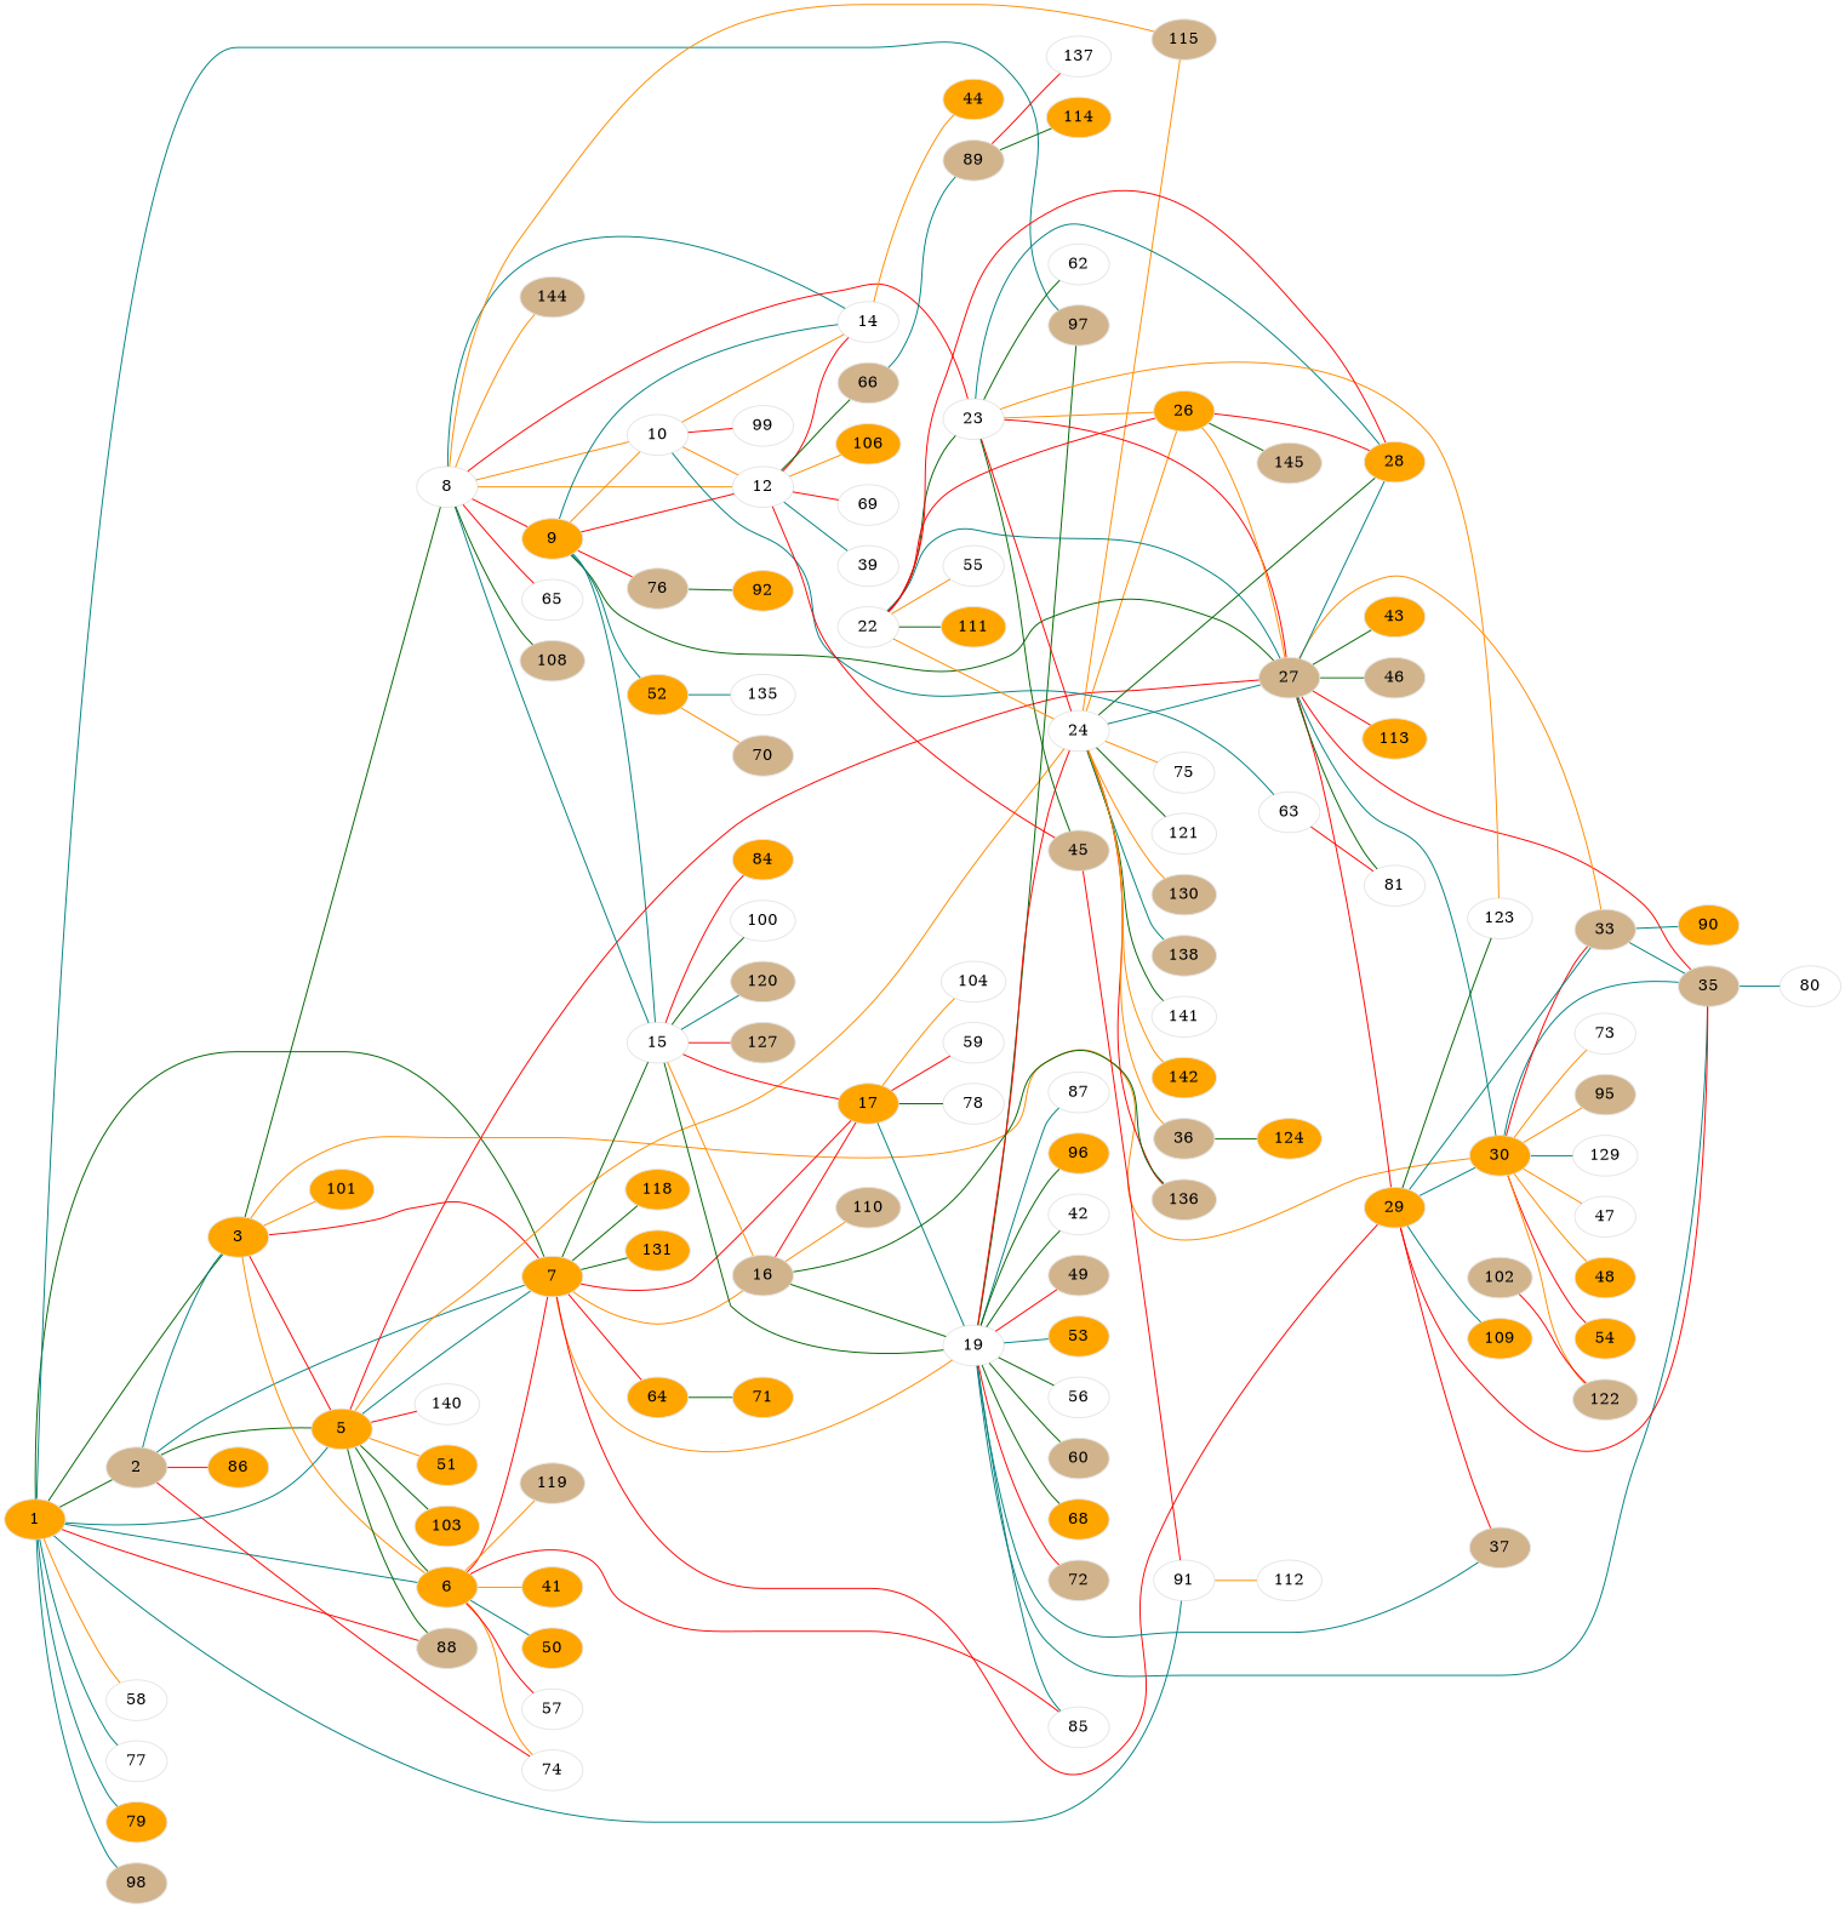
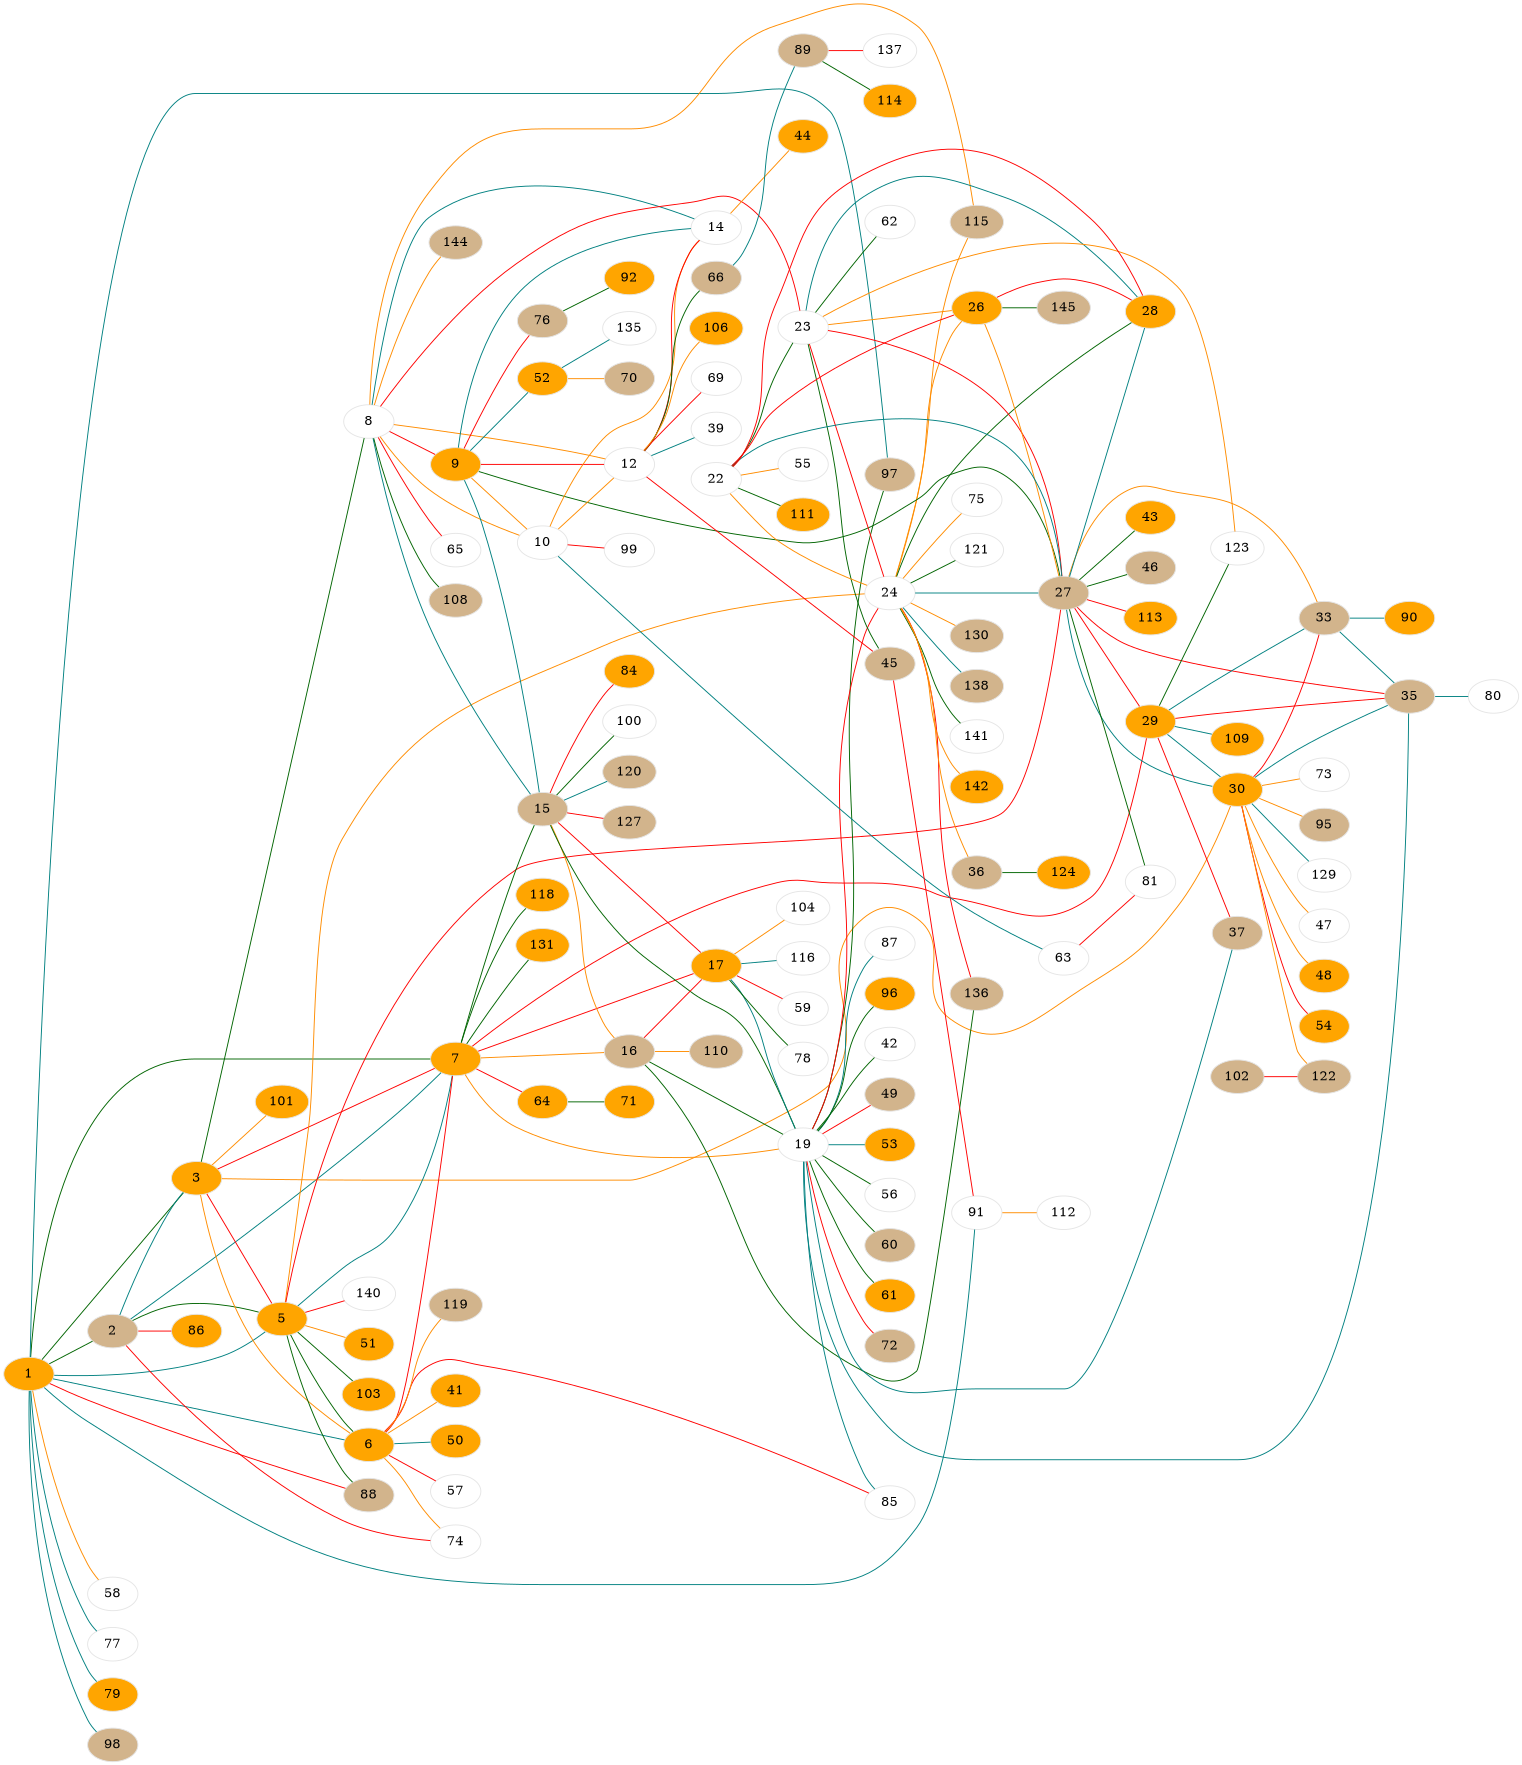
  graph {
    rankdir=LR
    node [color=gray90 fillcolor=white style=filled]
    edge [color=red]
    1 [fillcolor=orange super="+4"]
    2 [fillcolor=tan super="+143"]
    3 [fillcolor=orange super="+133"]
    5 [fillcolor=orange super="+40"]
    6 [fillcolor=orange super="+83"]
    7 [fillcolor=orange super="+18"]
    58
    77 [super="+93"]
    79 [fillcolor=orange]
    88 [fillcolor=tan]
    91
    97 [fillcolor=tan]
    98 [fillcolor=tan]
    86 [fillcolor=orange]
    74
    8 [super="+11"]
    30 [fillcolor=orange super="+34"]
    101 [fillcolor=orange]
    24 [super="+25"]
    27 [fillcolor=tan super="+31"]
    51 [fillcolor=orange]
    103 [fillcolor=orange]
    140
    41 [fillcolor=orange]
    50 [fillcolor=orange]
    57
    85
    119 [fillcolor=tan]
-   15 [super="+20"]
+   15 [fillcolor=tan super="+20"]
    16 [fillcolor=tan super="+105"]
    17 [fillcolor=orange super="+38"]
    19 [super="+21"]
    29 [fillcolor=orange super="+32"]
    64 [fillcolor=orange]
    118 [fillcolor=orange]
    131 [fillcolor=orange]
    112
    9 [fillcolor=orange super="+139"]
    10
    12 [super="+13"]
    14 [super="+134"]
    23 [super="+125"]
    65
    108 [fillcolor=tan]
    115 [fillcolor=tan]
    144 [fillcolor=tan]
    35 [fillcolor=tan]
    33 [fillcolor=tan super="+67"]
    47
    48 [fillcolor=orange]
    54 [fillcolor=orange super="+94"]
    73
    95 [fillcolor=tan]
    129
    122 [fillcolor=tan]
    136 [fillcolor=tan]
    26 [fillcolor=orange super="+132"]
    28 [fillcolor=orange super="+61"]
    36 [fillcolor=tan]
    75
    121
    130 [fillcolor=tan]
    138 [fillcolor=tan]
    141
    142 [fillcolor=orange]
    43 [fillcolor=orange]
    46 [fillcolor=tan]
    81 [super="+128"]
    113 [fillcolor=orange]
    84 [fillcolor=orange]
    100
    120 [fillcolor=tan]
    127 [fillcolor=tan]
    110 [fillcolor=tan]
    59 [super="+126"]
    78
    104
+   116
    37 [fillcolor=tan]
    42
    49 [fillcolor=tan]
    53 [fillcolor=orange]
    56
    60 [fillcolor=tan]
-   68 [fillcolor=orange super="+117"]
+   68 [fillcolor=orange super="+117" label=61]
    72 [fillcolor=tan]
    87
    96 [fillcolor=orange]
    123
    109 [fillcolor=orange]
    71 [fillcolor=orange]
    52 [fillcolor=orange]
    76 [fillcolor=tan]
    63
    99
    39
    45 [fillcolor=tan]
    66 [fillcolor=tan]
    69
    106 [fillcolor=orange]
    44 [fillcolor=orange]
    62
    70 [fillcolor=tan super="+82"]
    135
    92 [fillcolor=orange]
    89 [fillcolor=tan]
    80
    22 [super="+107"]
    55
    111 [fillcolor=orange]
    145 [fillcolor=tan]
    124 [fillcolor=orange]
    90 [fillcolor=orange]
    102 [fillcolor=tan]
    114 [fillcolor=orange]
    137
    1 -- 2 [color=darkgreen weight=2]
    1 -- 3 [color=darkgreen weight=2]
    1 -- 5 [color=teal weight=2]
    1 -- 6 [color=teal weight=2]
    1 -- 7 [color=darkgreen weight=2]
    1 -- 58 [color=darkorange]
    1 -- 77 [color=teal]
    1 -- 79 [color=teal]
    1 -- 88
    1 -- 91 [color=teal]
    1 -- 97 [color=teal]
    1 -- 98 [color=teal]
    2 -- 3 [color=teal]
    2 -- 5 [color=darkgreen]
    2 -- 7 [color=teal]
    2 -- 86
    2 -- 74
    3 -- 5
    3 -- 6 [color=darkorange]
    3 -- 7
    3 -- 8 [color=darkgreen]
    3 -- 30 [color=darkorange]
    3 -- 101 [color=darkorange]
    5 -- 6 [color=darkgreen]
    5 -- 7 [color=teal]
    5 -- 88 [color=darkgreen]
    5 -- 24 [color=darkorange]
    5 -- 27
    5 -- 51 [color=darkorange]
    5 -- 103 [color=darkgreen]
    5 -- 140
    6 -- 7
    6 -- 74 [color=darkorange]
    6 -- 41 [color=darkorange]
    6 -- 50 [color=teal]
    6 -- 57
    6 -- 85
    6 -- 119 [color=darkorange]
    7 -- 15 [color=darkgreen weight=2]
    7 -- 16 [color=darkorange]
    7 -- 17
    7 -- 19 [color=darkorange weight=2]
    7 -- 29
    7 -- 64
    7 -- 118 [color=darkgreen]
    7 -- 131 [color=darkgreen]
    91 -- 112 [color=darkorange]
    8 -- 15 [color=teal]
    8 -- 9 [weight=2]
    8 -- 10 [color=darkorange weight=2]
    8 -- 12 [color=darkorange weight=4]
    8 -- 14 [color=teal weight=2]
    8 -- 23
    8 -- 65
    8 -- 108 [color=darkgreen]
    8 -- 115 [color=darkorange]
    8 -- 144 [color=darkorange]
    30 -- 35 [color=teal weight=2]
    30 -- 33 [weight=2]
    30 -- 47 [color=darkorange]
    30 -- 48 [color=darkorange]
    30 -- 54
    30 -- 73 [color=darkorange]
    30 -- 95 [color=darkorange]
    30 -- 129 [color=teal]
    30 -- 122 [color=darkorange]
    24 -- 27 [color=teal weight=2]
    24 -- 115 [color=darkorange]
    24 -- 136
    24 -- 26 [color=darkorange weight=2]
    24 -- 28 [color=darkgreen weight=2]
    24 -- 36 [color=darkorange]
    24 -- 75 [color=darkorange]
    24 -- 121 [color=darkgreen]
    24 -- 130 [color=darkorange]
    24 -- 138 [color=teal]
    24 -- 141 [color=darkgreen]
    24 -- 142 [color=darkorange]
    27 -- 30 [color=teal weight=2]
    27 -- 29 [weight=2]
    27 -- 35
    27 -- 33 [color=darkorange]
    27 -- 28 [color=teal]
    27 -- 43 [color=darkgreen]
    27 -- 46 [color=darkgreen]
    27 -- 81 [color=darkgreen]
    27 -- 113
    15 -- 16 [color=darkorange weight=2]
    15 -- 17 [weight=2]
    15 -- 19 [color=darkgreen weight=4]
    15 -- 84
    15 -- 100 [color=darkgreen]
    15 -- 120 [color=teal]
    15 -- 127
    16 -- 17
    16 -- 19 [color=darkgreen weight=2]
    16 -- 136 [color=darkgreen]
    16 -- 110 [color=darkorange]
    17 -- 19 [color=teal weight=2]
    17 -- 59
    17 -- 78 [color=darkgreen]
    17 -- 104 [color=darkorange]
+   17 -- 116 [color=teal]
    19 -- 97 [color=darkgreen]
    19 -- 24
    19 -- 85 [color=teal]
    19 -- 35 [color=teal]
    19 -- 37 [color=teal]
    19 -- 42 [color=darkgreen]
    19 -- 49
    19 -- 53 [color=teal]
    19 -- 56 [color=darkgreen]
    19 -- 60 [color=darkgreen]
    19 -- 68 [color=darkgreen]
    19 -- 72
    19 -- 87 [color=teal]
    19 -- 96 [color=darkgreen]
    29 -- 30 [color=teal weight=4]
    29 -- 35 [weight=2]
    29 -- 33 [color=teal weight=2]
    29 -- 37
    29 -- 123 [color=darkgreen]
    29 -- 109 [color=teal]
    64 -- 71 [color=darkgreen]
    9 -- 27 [color=darkgreen]
    9 -- 15 [color=teal]
    9 -- 10 [color=darkorange]
    9 -- 12 [weight=2]
    9 -- 14 [color=teal]
    9 -- 52 [color=teal]
    9 -- 76
    10 -- 12 [color=darkorange weight=2]
    10 -- 14 [color=darkorange]
    10 -- 63 [color=teal]
    10 -- 99
    12 -- 14 [weight=2]
    12 -- 39 [color=teal]
    12 -- 45
    12 -- 66 [color=darkgreen]
    12 -- 69
    12 -- 106 [color=darkorange]
    14 -- 44 [color=darkorange]
    23 -- 24 [weight=2]
    23 -- 27
    23 -- 26 [color=darkorange]
    23 -- 28 [color=teal]
    23 -- 123 [color=darkorange]
    23 -- 45 [color=darkgreen]
    23 -- 62 [color=darkgreen]
    35 -- 80 [color=teal]
    33 -- 35 [color=teal]
    33 -- 90 [color=teal]
    26 -- 27 [color=darkorange]
    26 -- 28
    26 -- 145 [color=darkgreen]
    36 -- 124 [color=darkgreen]
    52 -- 70 [color=darkorange]
    52 -- 135 [color=teal]
    76 -- 92 [color=darkgreen]
    63 -- 81
    45 -- 91
    66 -- 89 [color=teal]
    89 -- 114 [color=darkgreen]
    89 -- 137
    22 -- 24 [color=darkorange weight=2]
    22 -- 27 [color=teal]
    22 -- 23 [color=darkgreen]
    22 -- 26
    22 -- 28
    22 -- 55 [color=darkorange]
    22 -- 111 [color=darkgreen]
    102 -- 122
  }
